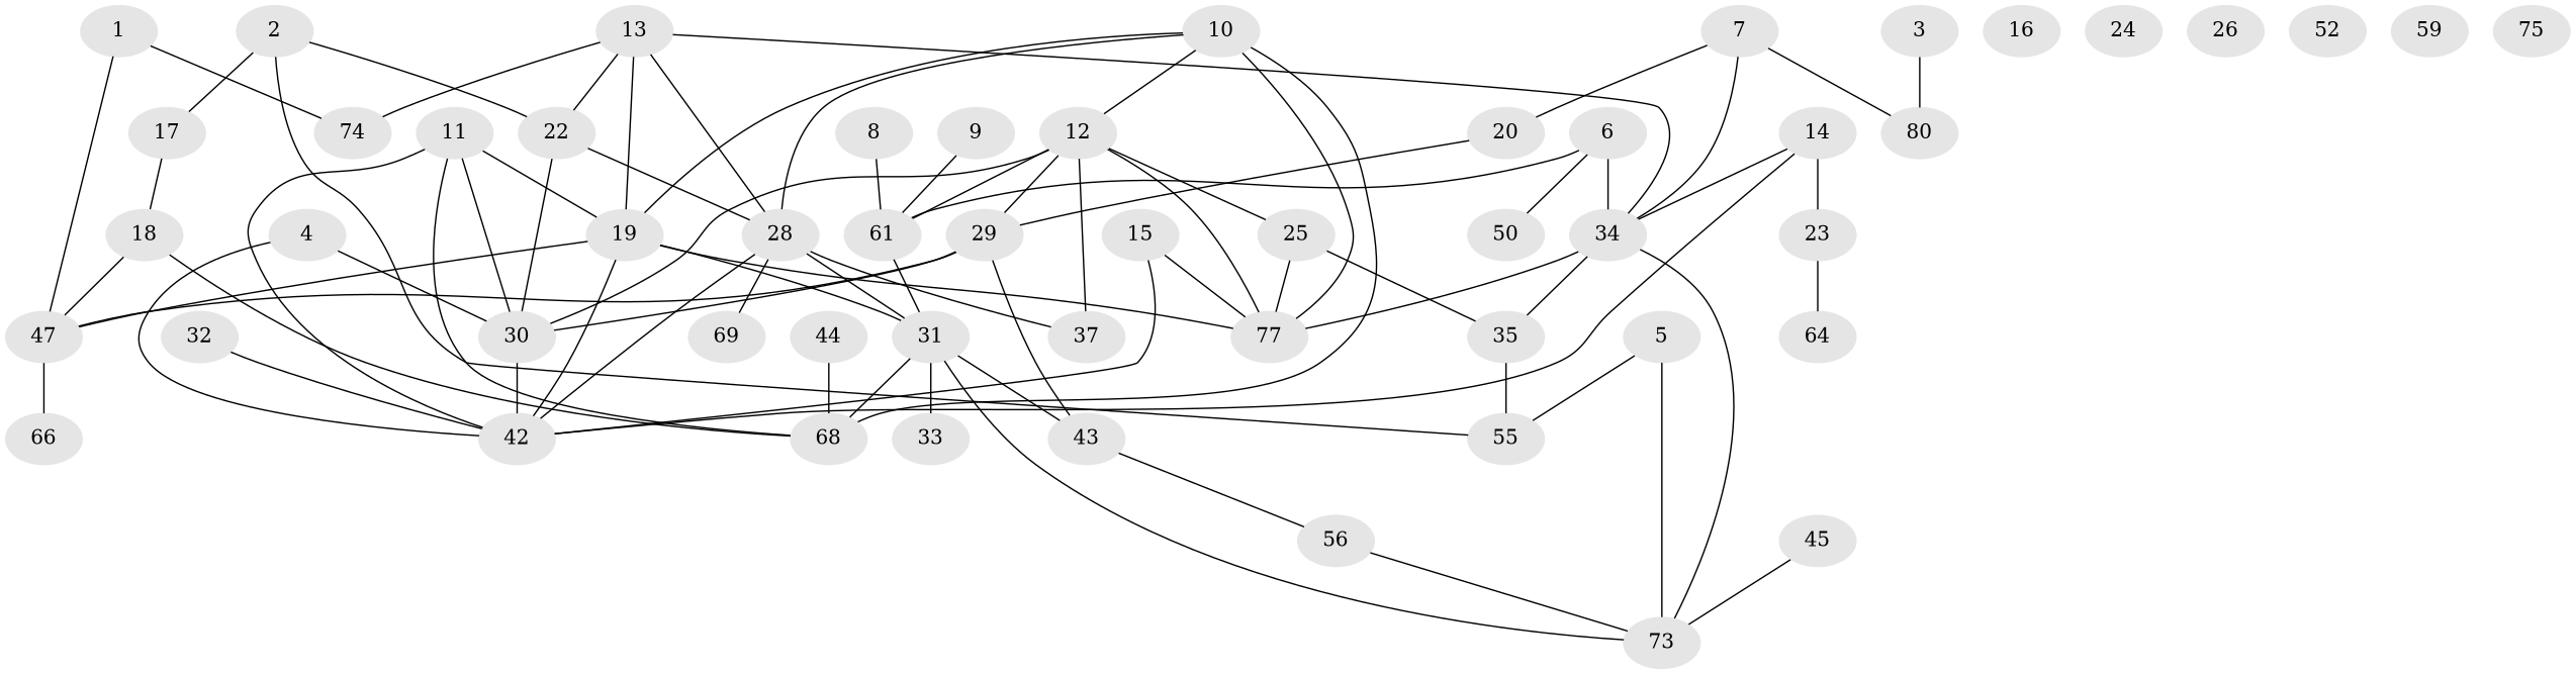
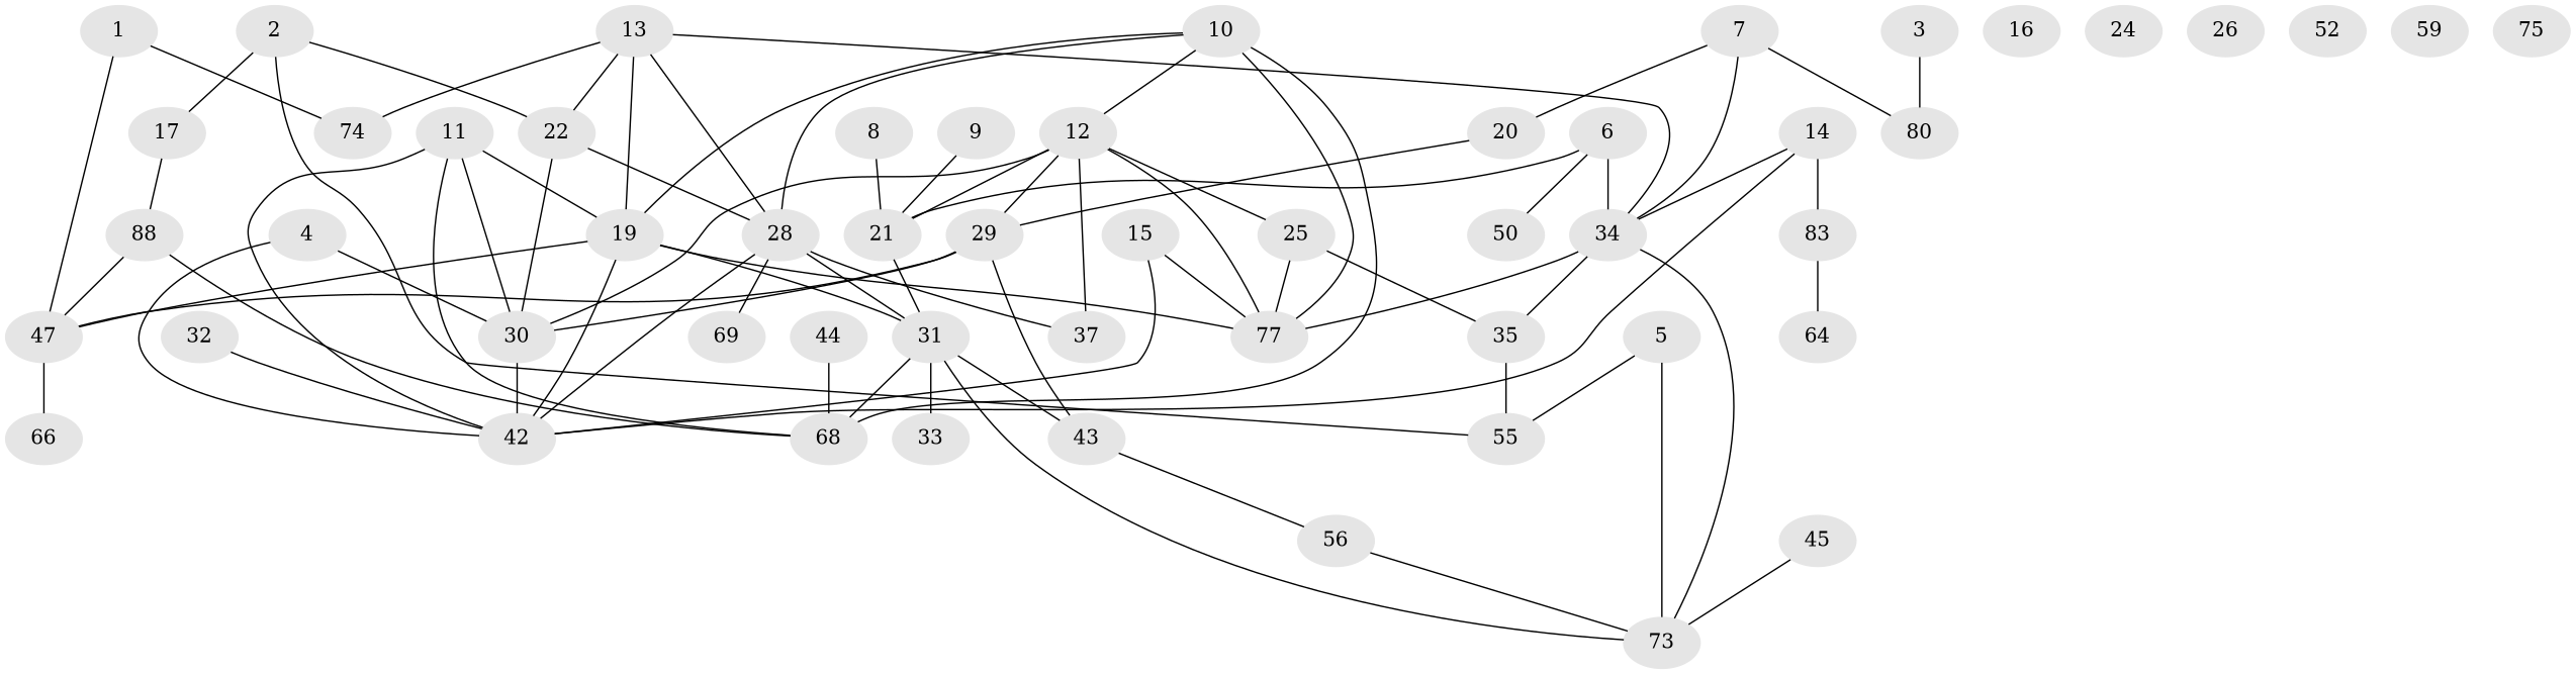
  graph {
    node [color=gray90 style=filled]
    47 [super="+84"]
    66
    1
    74
    2 [super="+71"]
    17 [super="+48"]
    22 [super="+40"]
    55
-   18 [super="+36"]
+   18 [super="+36" label=88]
    30 [super="+49"]
    28 [super="+58"]
    3 [super="+62"]
    80
    4 [super="+41"]
    42 [super="+57"]
    5
    73 [super="+79"]
    6 [super="+86"]
-   21 [super="+63" label=61]
+   21 [super="+63"]
    34 [super="+72"]
    50
    14 [super="+76"]
-   23 [super="+60"]
+   23 [super="+60" label=83]
    31 [super="+51"]
    77 [super="+82"]
    35 [super="+70"]
    7 [super="+65"]
    20
    29 [super="+67"]
    8
    9 [super="+39"]
    10 [super="+61"]
    12 [super="+38"]
    19 [super="+54"]
    68 [super="+81"]
    25 [super="+46"]
    37 [super="+78"]
    69
    11 [super="+27"]
    43
    13 [super="+83"]
    64
    15
    16
    33 [super="+53"]
    24
    26
    56
    32
    44
    45
    52 [super="+85"]
    59
    75
    47 -- 66
    1 -- 47
    1 -- 74
    2 -- 17
    2 -- 22
    2 -- 55
    17 -- 18
    22 -- 30 [weight=2]
    22 -- 28
    18 -- 47 [weight=2]
    18 -- 68
    30 -- 42
    28 -- 42
    28 -- 31
    28 -- 37
    28 -- 69
    3 -- 80
    4 -- 30
    4 -- 42
    5 -- 55
    5 -- 73
    6 -- 21
    6 -- 34
    6 -- 50
    21 -- 31
    34 -- 73
    34 -- 77
    34 -- 35
    14 -- 42
    14 -- 34
    14 -- 23
    23 -- 64
    31 -- 73
    31 -- 68
    31 -- 43
    31 -- 33
    35 -- 55
    7 -- 80
    7 -- 34
    7 -- 20
    20 -- 29
    29 -- 47
    29 -- 30
    29 -- 43
    8 -- 21
    9 -- 21
    10 -- 28
    10 -- 77
    10 -- 12
    10 -- 19
    10 -- 68 [weight=2]
    12 -- 30
    12 -- 21
    12 -- 77
    12 -- 29
    12 -- 25
    12 -- 37
    19 -- 47
    19 -- 42
    19 -- 31
    19 -- 77
    25 -- 77
    25 -- 35
    11 -- 30
    11 -- 42 [weight=2]
    11 -- 19
    11 -- 68
    43 -- 56
    13 -- 74
    13 -- 22
    13 -- 28 [weight=2]
    13 -- 34
    13 -- 19 [weight=2]
    15 -- 42
    15 -- 77
    56 -- 73
    32 -- 42
    44 -- 68
    45 -- 73
  }
